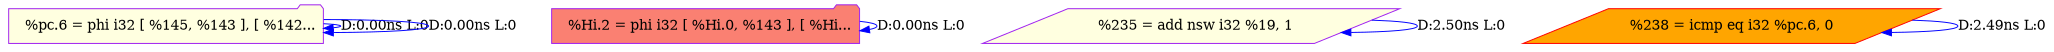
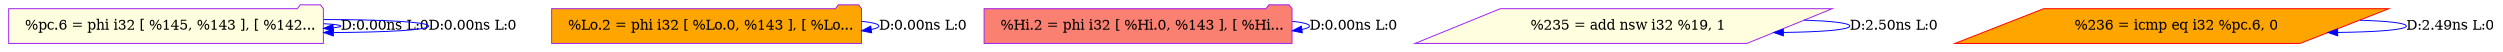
  digraph {
    node [color=purple fillcolor=lightyellow shape=folder style=filled]
    edge [color=blue]
    n1 [label="  %pc.6 = phi i32 [ %145, %143 ], [ %142..."]
+   n2 [fillcolor=orange label="  %Lo.2 = phi i32 [ %Lo.0, %143 ], [ %Lo..."]
    n3 [fillcolor=salmon label="  %Hi.2 = phi i32 [ %Hi.0, %143 ], [ %Hi..."]
    n4 [label="  %235 = add nsw i32 %19, 1" shape=parallelogram]
-   n5 [color=red fillcolor=orange label="%238 = icmp eq i32 %pc.6, 0" shape=parallelogram]
+   n5 [color=red fillcolor=orange label="  %236 = icmp eq i32 %pc.6, 0" shape=parallelogram]
    n1 -> n1 [label="D:0.00ns L:0"]
    n1 -> n1 [label="D:0.00ns L:0"]
+   n2 -> n2 [label="D:0.00ns L:0"]
    n3 -> n3 [label="D:0.00ns L:0"]
    n4 -> n4 [label="D:2.50ns L:0"]
    n5 -> n5 [label="D:2.49ns L:0"]
  }
